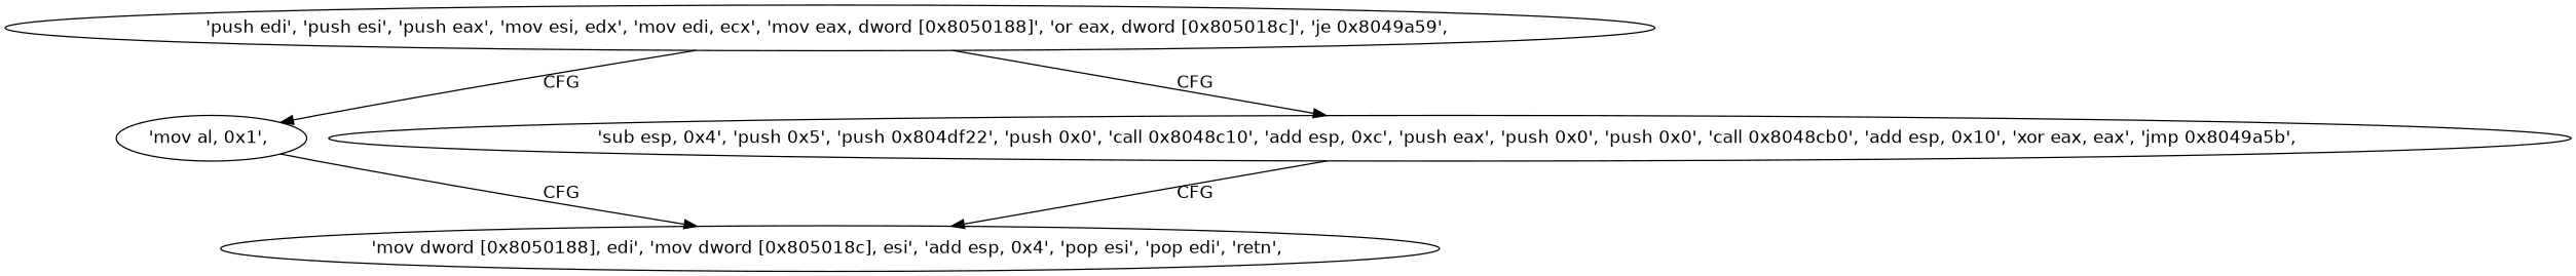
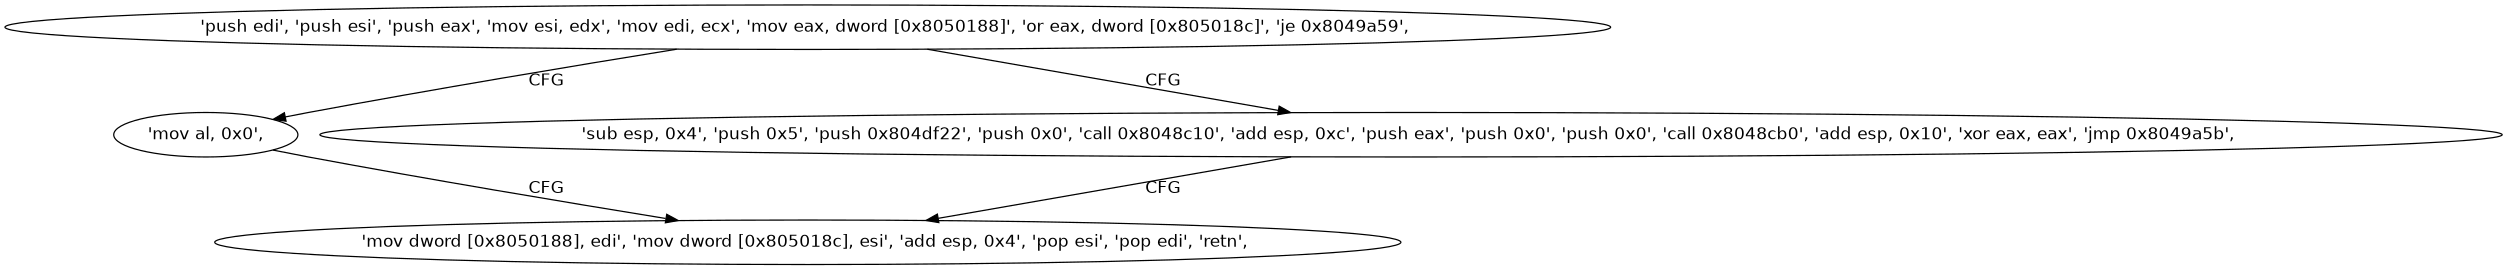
  digraph {
    fontname="DejaVu Sans"
    node [fontname="DejaVu Sans"]
    edge [fontname="DejaVu Sans"]
    n1 [label="'push edi', 'push esi', 'push eax', 'mov esi, edx', 'mov edi, ecx', 'mov eax, dword [0x8050188]', 'or eax, dword [0x805018c]', 'je 0x8049a59', "]
-   n2 [label="'mov al, 0x1', "]
+   n2 [label="'mov al, 0x0',"]
    n3 [label="'sub esp, 0x4', 'push 0x5', 'push 0x804df22', 'push 0x0', 'call 0x8048c10', 'add esp, 0xc', 'push eax', 'push 0x0', 'push 0x0', 'call 0x8048cb0', 'add esp, 0x10', 'xor eax, eax', 'jmp 0x8049a5b', "]
    n4 [label="'mov dword [0x8050188], edi', 'mov dword [0x805018c], esi', 'add esp, 0x4', 'pop esi', 'pop edi', 'retn', "]
    n1 -> n2 [label=CFG]
    n1 -> n3 [label=CFG]
    n2 -> n4 [label=CFG]
    n3 -> n4 [label=CFG]
  }
